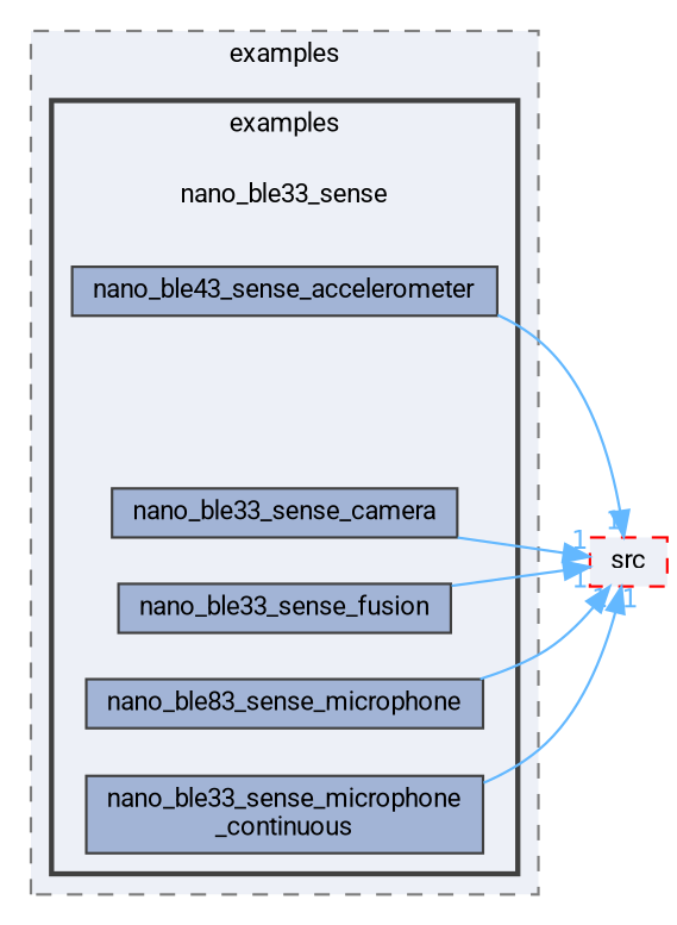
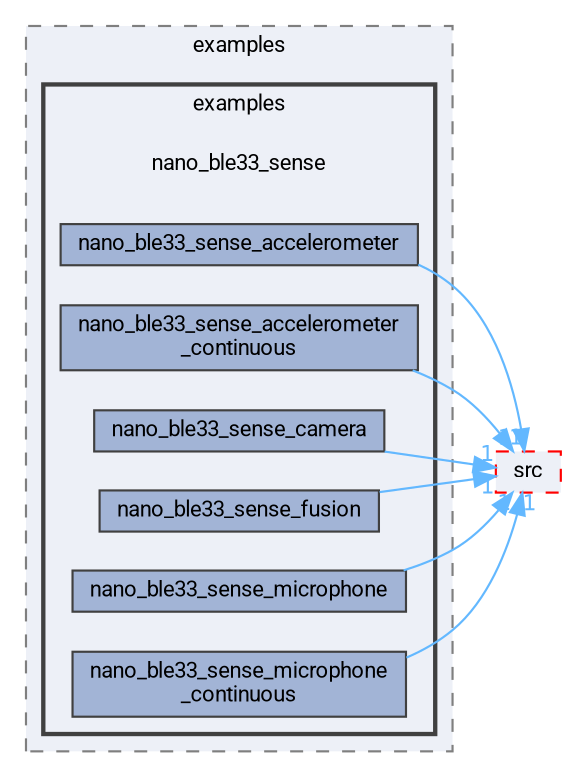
  digraph {
    compound=true
    rankdir=LR
    fontname=Roboto
    node [fontname=Roboto fontsize=10 shape=box color=grey25 fillcolor="#a2b4d6" style=filled]
    edge [color=steelblue1 fontcolor=steelblue1 fontname=Roboto fontsize=10 headlabel=1 labeldistance=1.5 labelfontname=Helvetica labelfontsize=10]
    n1 [height=0.2 label=nano_ble33_sense shape=plaintext width=0.4 color="" fillcolor="" style=""]
-   n2 [height=0.2 label=nano_ble43_sense_accelerometer width=0.4]
+   n2 [height=0.2 label=nano_ble33_sense_accelerometer width=0.4]
+   n3 [height=0.2 label="nano_ble33_sense_accelerometer\l_continuous" width=0.4]
    n4 [height=0.2 label=nano_ble33_sense_camera width=0.4]
    n5 [height=0.2 label=nano_ble33_sense_fusion width=0.4]
-   n6 [height=0.2 label=nano_ble83_sense_microphone width=0.4]
+   n6 [height=0.2 label=nano_ble33_sense_microphone width=0.4]
    n7 [height=0.2 label="nano_ble33_sense_microphone\l_continuous" width=0.4]
    n8 [color=red fillcolor="#edf0f7" height=0.2 label=src style="filled,dashed" width=0.4]
    subgraph cluster_1 {
      bgcolor="#edf0f7"
      fontsize=10
      label=examples
      pencolor=grey50
      style="filled,dashed"
      subgraph cluster_2 {
        bgcolor="#edf0f7"
        fontsize=10
        pencolor=grey25
        style="filled,bold"
        n1
        n2
+       n3
        n4
        n5
        n6
        n7
      }
    }
    n2 -> n8
+   n3 -> n8
    n4 -> n8
    n5 -> n8
    n6 -> n8
    n7 -> n8
  }
